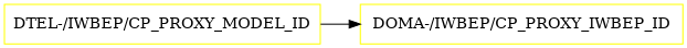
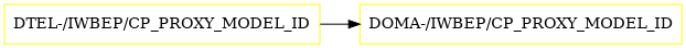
  digraph {
    rankdir=LR
    node [color=yellow shape=box]
    "DTEL-/IWBEP/CP_PROXY_MODEL_ID"
-   "DOMA-/IWBEP/CP_PROXY_MODEL_ID" [label="DOMA-/IWBEP/CP_PROXY_IWBEP_ID"]
+   "DOMA-/IWBEP/CP_PROXY_MODEL_ID"
    "DTEL-/IWBEP/CP_PROXY_MODEL_ID" -> "DOMA-/IWBEP/CP_PROXY_MODEL_ID"
  }
